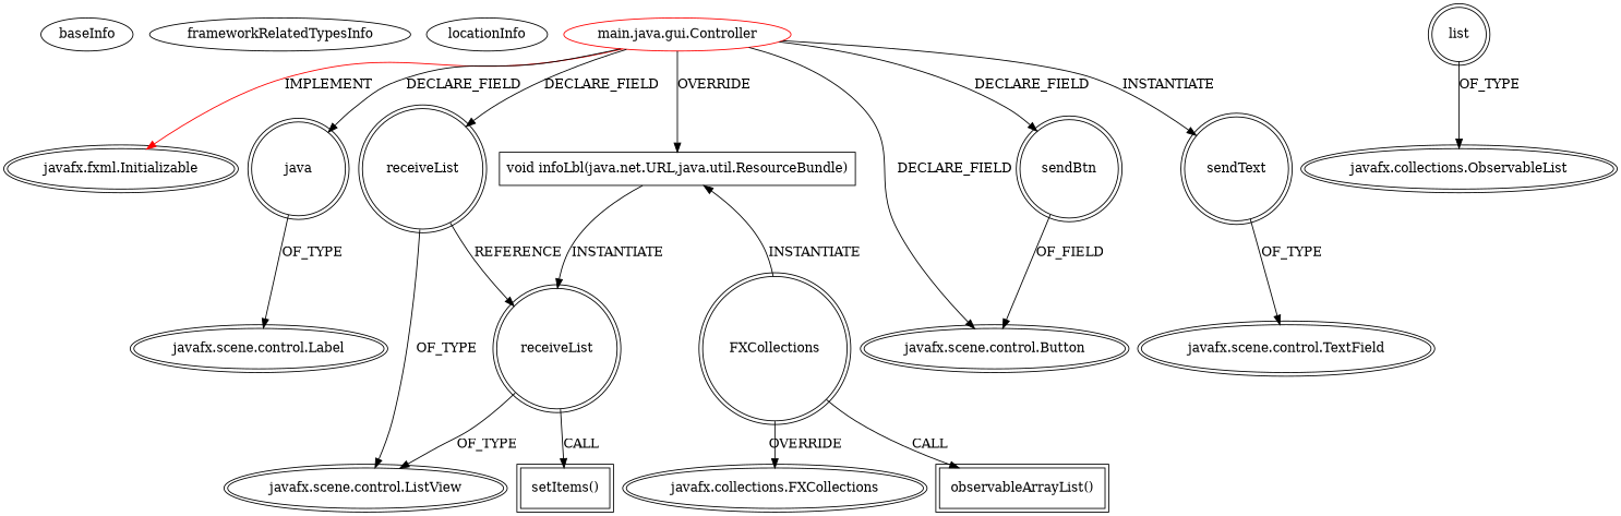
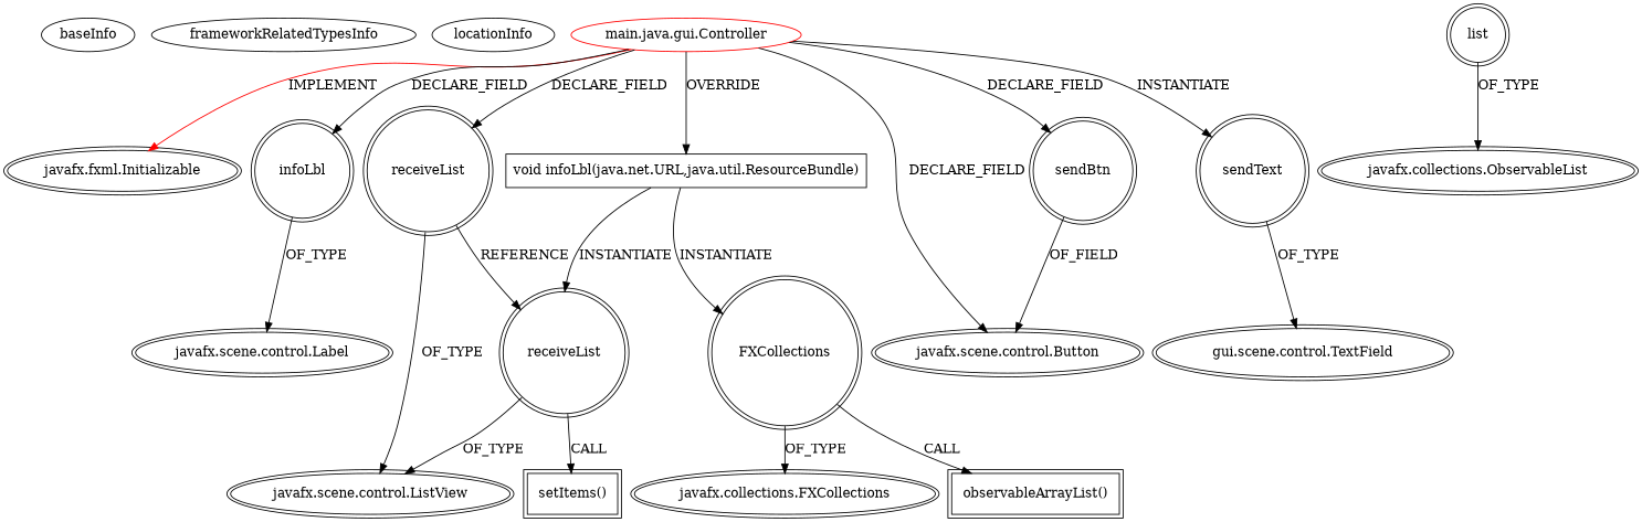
  digraph {
    node [isFrameworkType=true vertexType=FIELD_DECLARATION peripheries=2]
    baseInfo [category=extension_graph graphId=901 isAnonymous=false possibleRelation=false isFrameworkType="" vertexType="" peripheries=""]
    frameworkRelatedTypesInfo [0="javafx.fxml.Initializable" isFrameworkType="" vertexType="" peripheries=""]
    locationInfo [contextSignature=Controller filePath="/Maxsani-Uniuebung/Uniuebung-master/src/main/java/gui/Controller.java" graphId=901 projectName="Maxsani-Uniuebung" isFrameworkType="" vertexType="" peripheries=""]
    n4 [color=red isFrameworkType=false label="main.java.gui.Controller" vertexType=ROOT_CLIENT_CLASS_DECLARATION peripheries=""]
    n5 [label="javafx.fxml.Initializable" vertexType=FRAMEWORK_INTERFACE_TYPE]
-   n6 [label=java shape=circle]
+   n6 [label=infoLbl shape=circle]
    n7 [label=receiveList shape=circle]
    n8 [label=sendBtn shape=circle]
    n9 [label=sendText shape=circle]
    n10 [isFrameworkType=false label="void infoLbl(java.net.URL,java.util.ResourceBundle)" shape=box vertexType=OVERRIDING_METHOD_DECLARATION peripheries=""]
    n11 [label="javafx.scene.control.Button" vertexType=FRAMEWORK_CLASS_TYPE]
    n12 [label="javafx.scene.control.Label" vertexType=FRAMEWORK_CLASS_TYPE]
    n13 [label=list shape=circle]
    n14 [label="javafx.collections.ObservableList" vertexType=FRAMEWORK_INTERFACE_TYPE]
    n15 [label="javafx.scene.control.ListView" vertexType=FRAMEWORK_CLASS_TYPE]
    n16 [label=receiveList shape=circle vertexType=VARIABLE_EXPRESION]
-   n17 [label="javafx.scene.control.TextField" vertexType=FRAMEWORK_CLASS_TYPE]
+   n17 [label="gui.scene.control.TextField" vertexType=FRAMEWORK_CLASS_TYPE]
    n18 [label=FXCollections shape=circle vertexType=VARIABLE_EXPRESION]
    n19 [label="setItems()" shape=box vertexType=INSIDE_CALL]
    n20 [label="javafx.collections.FXCollections" vertexType=FRAMEWORK_CLASS_TYPE]
    n21 [label="observableArrayList()" shape=box vertexType=INSIDE_CALL]
    n4 -> n5 [color=red label=IMPLEMENT]
    n4 -> n6 [label=DECLARE_FIELD]
    n4 -> n7 [label=DECLARE_FIELD]
    n4 -> n8 [label=DECLARE_FIELD]
    n4 -> n9 [label=INSTANTIATE]
    n4 -> n10 [label=OVERRIDE]
    n4 -> n11 [label=DECLARE_FIELD]
    n6 -> n12 [label=OF_TYPE]
    n7 -> n15 [label=OF_TYPE]
    n7 -> n16 [label=REFERENCE]
    n8 -> n11 [label=OF_FIELD]
    n9 -> n17 [label=OF_TYPE]
    n10 -> n16 [label=INSTANTIATE]
-   n18 -> n10 [label=INSTANTIATE]
+   n10 -> n18 [label=INSTANTIATE]
    n13 -> n14 [label=OF_TYPE]
    n16 -> n15 [label=OF_TYPE]
    n16 -> n19 [label=CALL]
-   n18 -> n20 [label=OVERRIDE]
+   n18 -> n20 [label=OF_TYPE]
    n18 -> n21 [label=CALL]
  }
